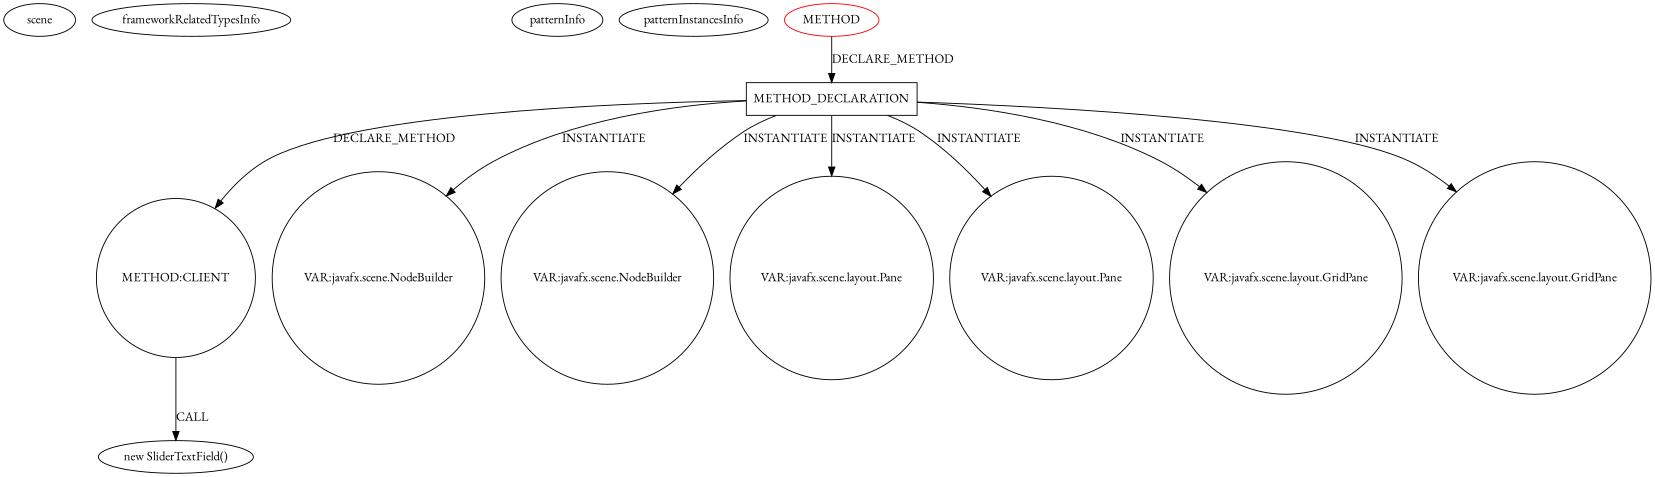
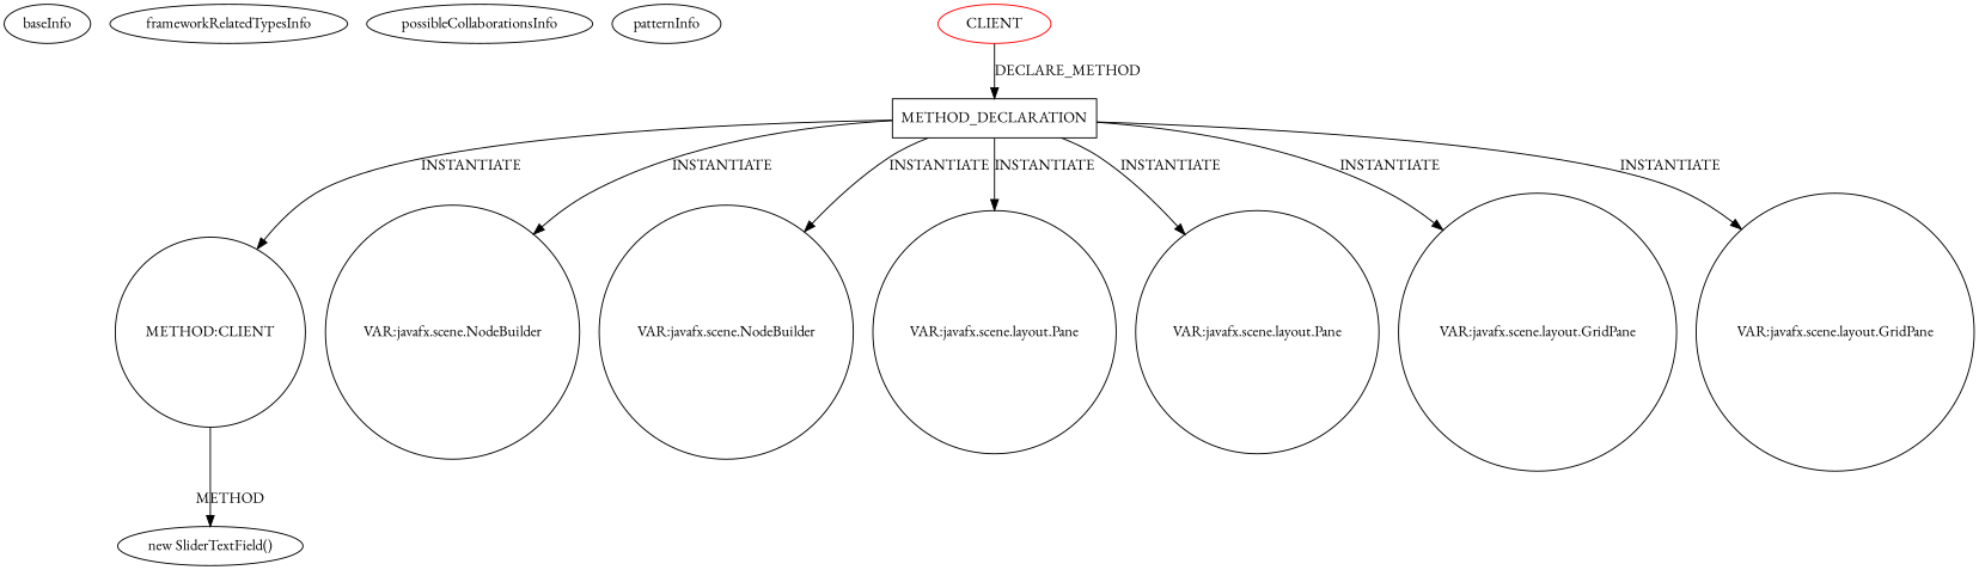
  digraph {
    fontname="EB Garamond"
    node [fontname="EB Garamond" isFrameworkType=false vertexType=VARIABLE_EXPRESION]
    edge [fontname="EB Garamond"]
-   baseInfo [category=pattern graphId=2557 isAnonymous=false possibleRelation=false label=scene isFrameworkType="" vertexType=""]
+   baseInfo [category=pattern graphId=2557 isAnonymous=false possibleRelation=false isFrameworkType="" vertexType=""]
    frameworkRelatedTypesInfo [isFrameworkType="" vertexType=""]
+   possibleCollaborationsInfo [isFrameworkType="" vertexType=""]
    patternInfo [frequency=2.0 patternRootClient=0 isFrameworkType="" vertexType=""]
-   patternInstancesInfo [0="SaiPradeepDandem-javafx2-gradient-builder~/SaiPradeepDandem-javafx2-gradient-builder/javafx2-gradient-builder-master/src/main/java/com/javafx/gradientbuilder/application/RadialSettingsLayout.java~RadialSettingsLayout~1170" 1="SaiPradeepDandem-javafx2-gradient-builder~/SaiPradeepDandem-javafx2-gradient-builder/javafx2-gradient-builder-master/src/main/java/com/javafx/gradientbuilder/application/LinearSettingsLayout.java~LinearSettingsLayout~1172" isFrameworkType="" vertexType=""]
    n6 [label="new SliderTextField()" vertexType=CONSTRUCTOR_CALL]
    n7 [label="METHOD:CLIENT" shape=circle]
    n8 [label=METHOD_DECLARATION shape=box vertexType=CLIENT_METHOD_DECLARATION]
    n9 [label="VAR:javafx.scene.NodeBuilder" shape=circle]
    n10 [label="VAR:javafx.scene.NodeBuilder" shape=circle]
    n11 [label="VAR:javafx.scene.layout.Pane" shape=circle]
    n12 [label="VAR:javafx.scene.layout.Pane" shape=circle]
    n13 [label="VAR:javafx.scene.layout.GridPane" shape=circle]
    n14 [label="VAR:javafx.scene.layout.GridPane" shape=circle]
-   n15 [color=red label=METHOD vertexType=ROOT_CLIENT_CLASS_DECLARATION]
-   n7 -> n6 [label=CALL]
-   n8 -> n7 [label=DECLARE_METHOD]
+   n15 [color=red label=CLIENT vertexType=ROOT_CLIENT_CLASS_DECLARATION]
+   n7 -> n6 [label=METHOD]
+   n8 -> n7 [label=INSTANTIATE]
    n8 -> n9 [label=INSTANTIATE]
    n8 -> n10 [label=INSTANTIATE]
    n8 -> n11 [label=INSTANTIATE]
    n8 -> n12 [label=INSTANTIATE]
    n8 -> n13 [label=INSTANTIATE]
    n8 -> n14 [label=INSTANTIATE]
    n15 -> n8 [label=DECLARE_METHOD]
  }
